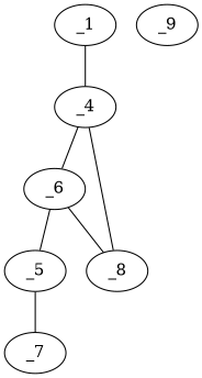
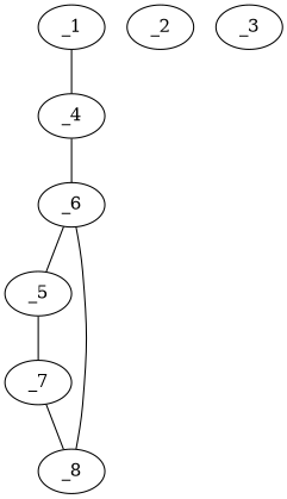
  graph {
    node [charge=0 chem=1 symbol="C  " x=2.866 y=-0.5684]
    edge [valence=1]
    _1 [chem=38 symbol="Ga " y=1.0194]
    _4 [chem=4 symbol="N  " y=0.0194]
    _6 [chem=4 symbol="N  " x=3.675]
    _5 [x=2.057]
    _7 [x=2.366 y=-1.5194]
    _8 [x=3.366 y=-1.5194]
-   _3 [x=2 y=1.5194 label=_9]
+   _2 [x=3.7321 y=1.5194]
+   _3 [x=2 y=1.5194]
    _1 -- _4
    _4 -- _6
    _6 -- _5
    _6 -- _8 [valence=2]
    _5 -- _7 [valence=2]
-   _4 -- _8
+   _7 -- _8
  }
